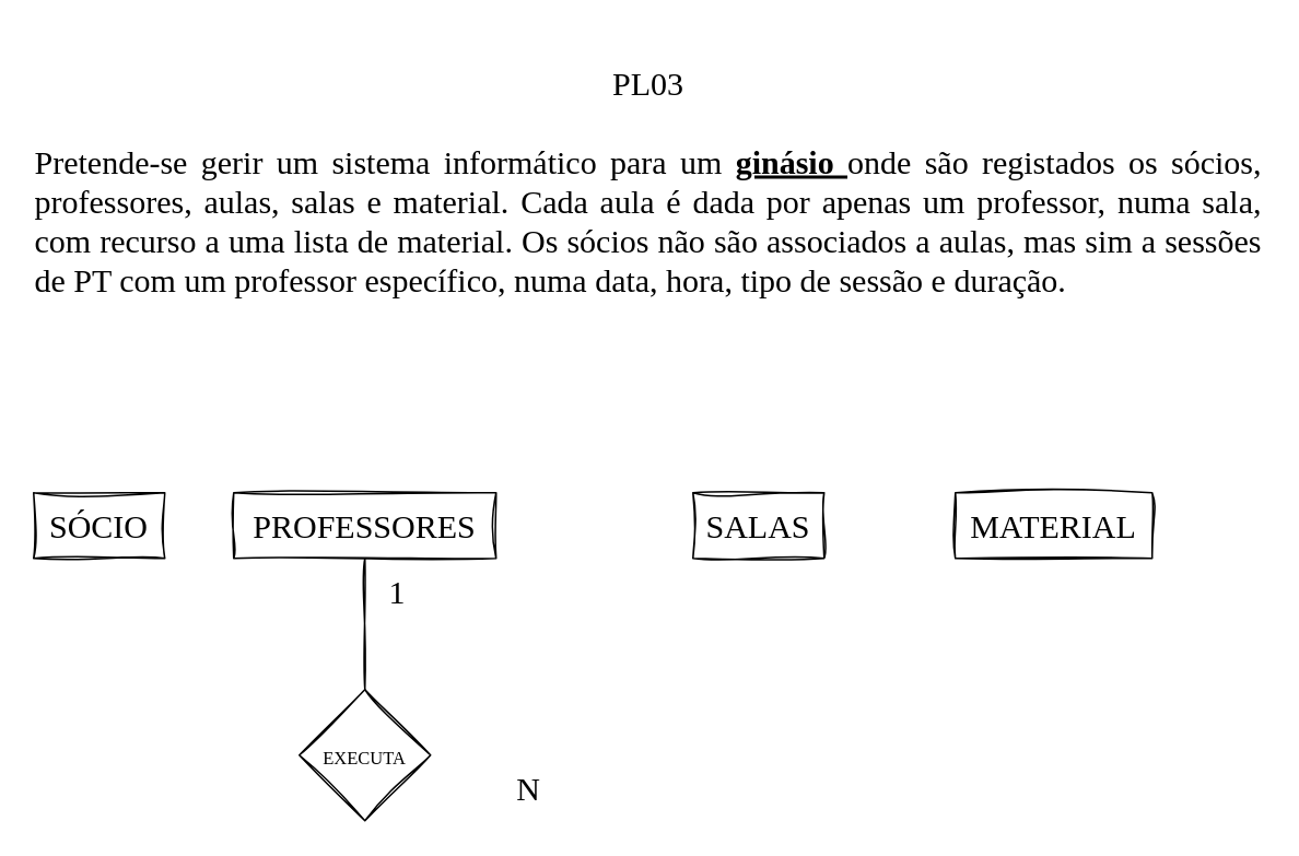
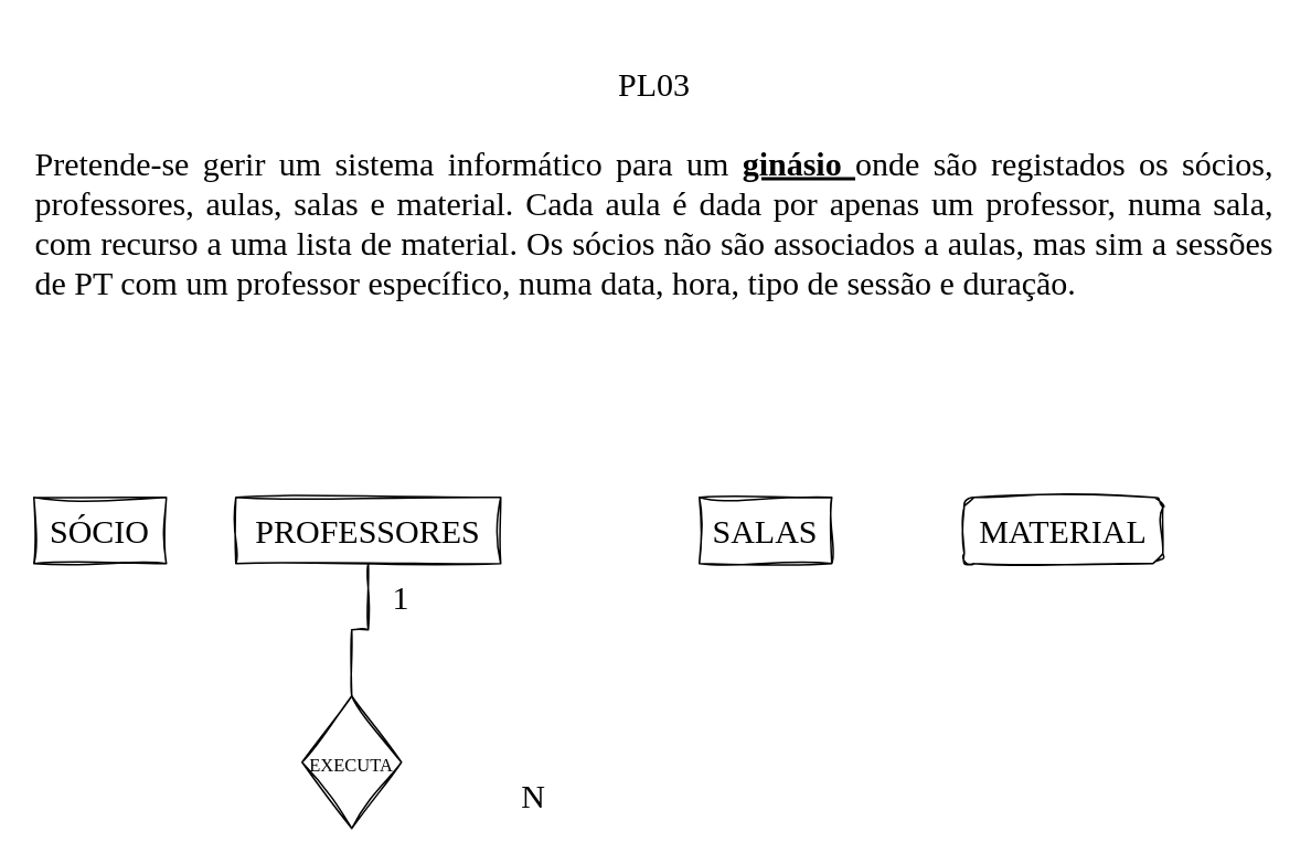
  <mxCell id="0" />
  <mxCell id="1" parent="0" />
  <mxCell id="2" value="&lt;div style=&quot;&quot;&gt;&lt;span style=&quot;background-color: initial;&quot;&gt;PL03&lt;/span&gt;&lt;/div&gt;&lt;div style=&quot;&quot;&gt;&lt;span style=&quot;background-color: initial;&quot;&gt;&lt;br&gt;&lt;/span&gt;&lt;/div&gt;&lt;div style=&quot;text-align: justify;&quot;&gt;&lt;span style=&quot;background-color: initial;&quot;&gt;Pretende-se gerir um sistema informático para um &lt;b&gt;&lt;u&gt;ginásio &lt;/u&gt;&lt;/b&gt;onde são registados os sócios, professores, aulas, salas&amp;nbsp;&lt;/span&gt;&lt;span style=&quot;background-color: initial;&quot;&gt;e material. Cada aula é dada por apenas um professor, numa sala, com recurso a uma lista de material. Os sócios&amp;nbsp;&lt;/span&gt;&lt;span style=&quot;background-color: initial;&quot;&gt;não são associados a aulas, mas sim a sessões de PT com um professor específico, numa data, hora, tipo de sessão&amp;nbsp;&lt;/span&gt;&lt;span style=&quot;background-color: initial;&quot;&gt;e duração.&lt;/span&gt;&lt;/div&gt;" style="text;html=1;strokeColor=none;fillColor=none;align=center;verticalAlign=middle;whiteSpace=wrap;rounded=0;fontSize=20;fontFamily=Architects Daughter;" vertex="1" parent="1"><mxGeometry x="20" width="750" height="180" as="geometry" y="20" /></mxCell>
  <mxCell id="3" value="SÓCIO" style="rounded=0;whiteSpace=wrap;html=1;sketch=1;hachureGap=4;jiggle=2;curveFitting=1;fontFamily=Architects Daughter;fontSource=https%3A%2F%2Ffonts.googleapis.com%2Fcss%3Ffamily%3DArchitects%2BDaughter;fontSize=20;" vertex="1" parent="1"><mxGeometry x="20" y="300" width="80" height="40" as="geometry" /></mxCell>
  <mxCell id="4" value="" style="edgeStyle=orthogonalEdgeStyle;rounded=0;sketch=1;hachureGap=4;jiggle=2;curveFitting=1;orthogonalLoop=1;jettySize=auto;html=1;fontFamily=Architects Daughter;fontSource=https%3A%2F%2Ffonts.googleapis.com%2Fcss%3Ffamily%3DArchitects%2BDaughter;fontSize=16;endArrow=none;endFill=0;exitX=0.5;exitY=1;exitDx=0;exitDy=0;entryX=0.5;entryY=0;entryDx=0;entryDy=0;" edge="1" parent="1" source="5" target="8"><mxGeometry relative="1" as="geometry" /></mxCell>
  <mxCell id="5" value="PROFESSORES" style="rounded=0;whiteSpace=wrap;html=1;sketch=1;hachureGap=4;jiggle=2;curveFitting=1;fontFamily=Architects Daughter;fontSource=https%3A%2F%2Ffonts.googleapis.com%2Fcss%3Ffamily%3DArchitects%2BDaughter;fontSize=20;" vertex="1" parent="1"><mxGeometry x="142" y="300" width="160" height="40" as="geometry" /></mxCell>
  <mxCell id="6" value="SALAS" style="rounded=0;whiteSpace=wrap;html=1;sketch=1;hachureGap=4;jiggle=2;curveFitting=1;fontFamily=Architects Daughter;fontSource=https%3A%2F%2Ffonts.googleapis.com%2Fcss%3Ffamily%3DArchitects%2BDaughter;fontSize=20;" vertex="1" parent="1"><mxGeometry x="422" y="300" width="80" height="40" as="geometry" /></mxCell>
- <mxCell id="7" value="MATERIAL" style="rounded=0;whiteSpace=wrap;html=1;sketch=1;hachureGap=4;jiggle=2;curveFitting=1;fontFamily=Architects Daughter;fontSource=https%3A%2F%2Ffonts.googleapis.com%2Fcss%3Ffamily%3DArchitects%2BDaughter;fontSize=20;" vertex="1" parent="1"><mxGeometry x="582" y="300" width="120" height="40" as="geometry" /></mxCell>
- <mxCell id="8" value="&lt;p style=&quot;line-height: 273%;&quot;&gt;&lt;font style=&quot;font-size: 11px;&quot;&gt;EXECUTA&lt;/font&gt;&lt;/p&gt;" style="rhombus;whiteSpace=wrap;html=1;fontSize=20;fontFamily=Architects Daughter;rounded=0;sketch=1;hachureGap=4;jiggle=2;curveFitting=1;fontSource=https%3A%2F%2Ffonts.googleapis.com%2Fcss%3Ffamily%3DArchitects%2BDaughter;" vertex="1" parent="1"><mxGeometry x="182" y="420" width="80" height="80" as="geometry" /></mxCell>
+ <mxCell id="7" value="MATERIAL" style="whiteSpace=wrap;html=1;sketch=1;hachureGap=4;jiggle=2;curveFitting=1;fontFamily=Architects Daughter;fontSource=https%3A%2F%2Ffonts.googleapis.com%2Fcss%3Ffamily%3DArchitects%2BDaughter;fontSize=20;rounded=1;" vertex="1" parent="1"><mxGeometry x="582" y="300" width="120" height="40" as="geometry" /></mxCell>
+ <mxCell id="8" value="&lt;p style=&quot;line-height: 273%;&quot;&gt;&lt;font style=&quot;font-size: 11px;&quot;&gt;EXECUTA&lt;/font&gt;&lt;/p&gt;" style="rhombus;whiteSpace=wrap;html=1;fontSize=20;fontFamily=Architects Daughter;rounded=0;sketch=1;hachureGap=4;jiggle=2;curveFitting=1;fontSource=https%3A%2F%2Ffonts.googleapis.com%2Fcss%3Ffamily%3DArchitects%2BDaughter;" vertex="1" parent="1"><mxGeometry x="182" y="420" width="60" height="80" as="geometry" /></mxCell>
  <mxCell id="9" value="&lt;font face=&quot;Verdana&quot;&gt;1&lt;/font&gt;" style="text;html=1;strokeColor=none;fillColor=none;align=center;verticalAlign=middle;whiteSpace=wrap;rounded=0;fontSize=20;fontFamily=Architects Daughter;" vertex="1" parent="1"><mxGeometry x="232" y="350" width="20" height="20" as="geometry" /></mxCell>
  <mxCell id="10" value="&lt;font face=&quot;Verdana&quot;&gt;N&lt;/font&gt;" style="text;html=1;strokeColor=none;fillColor=none;align=center;verticalAlign=middle;whiteSpace=wrap;rounded=0;fontSize=20;fontFamily=Architects Daughter;" vertex="1" parent="1"><mxGeometry x="312" y="470" width="20" height="20" as="geometry" /></mxCell>
